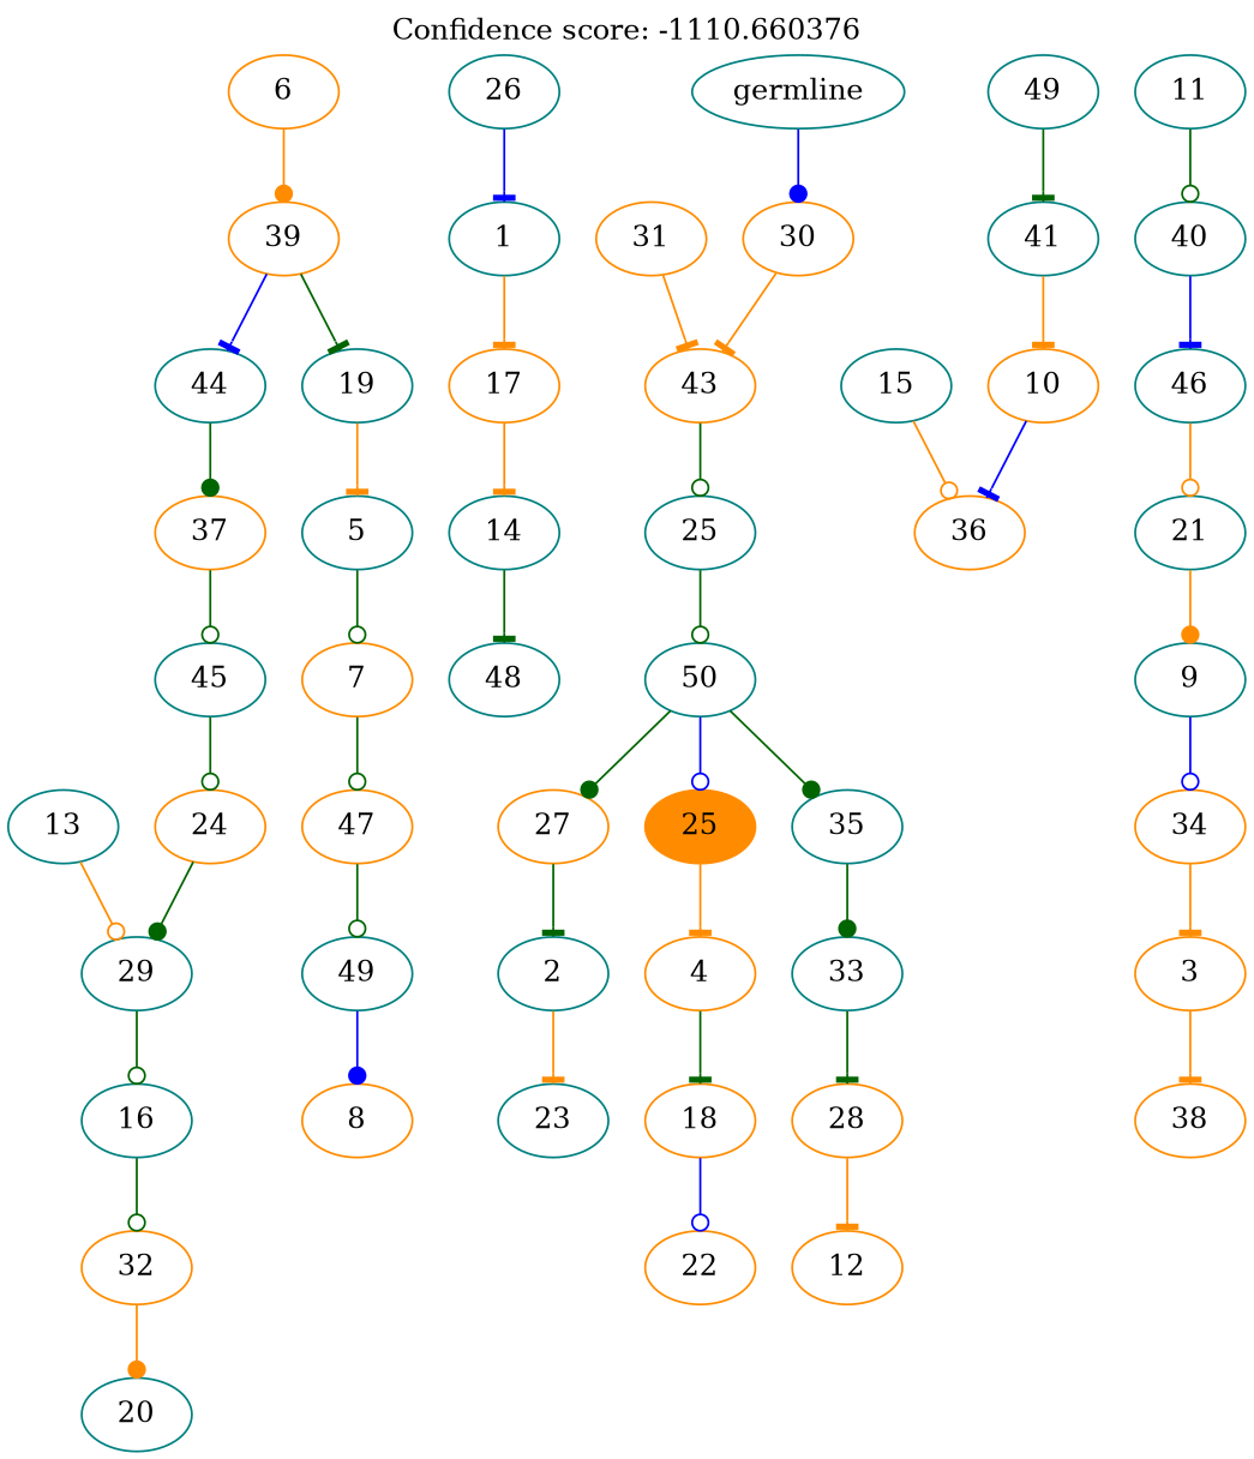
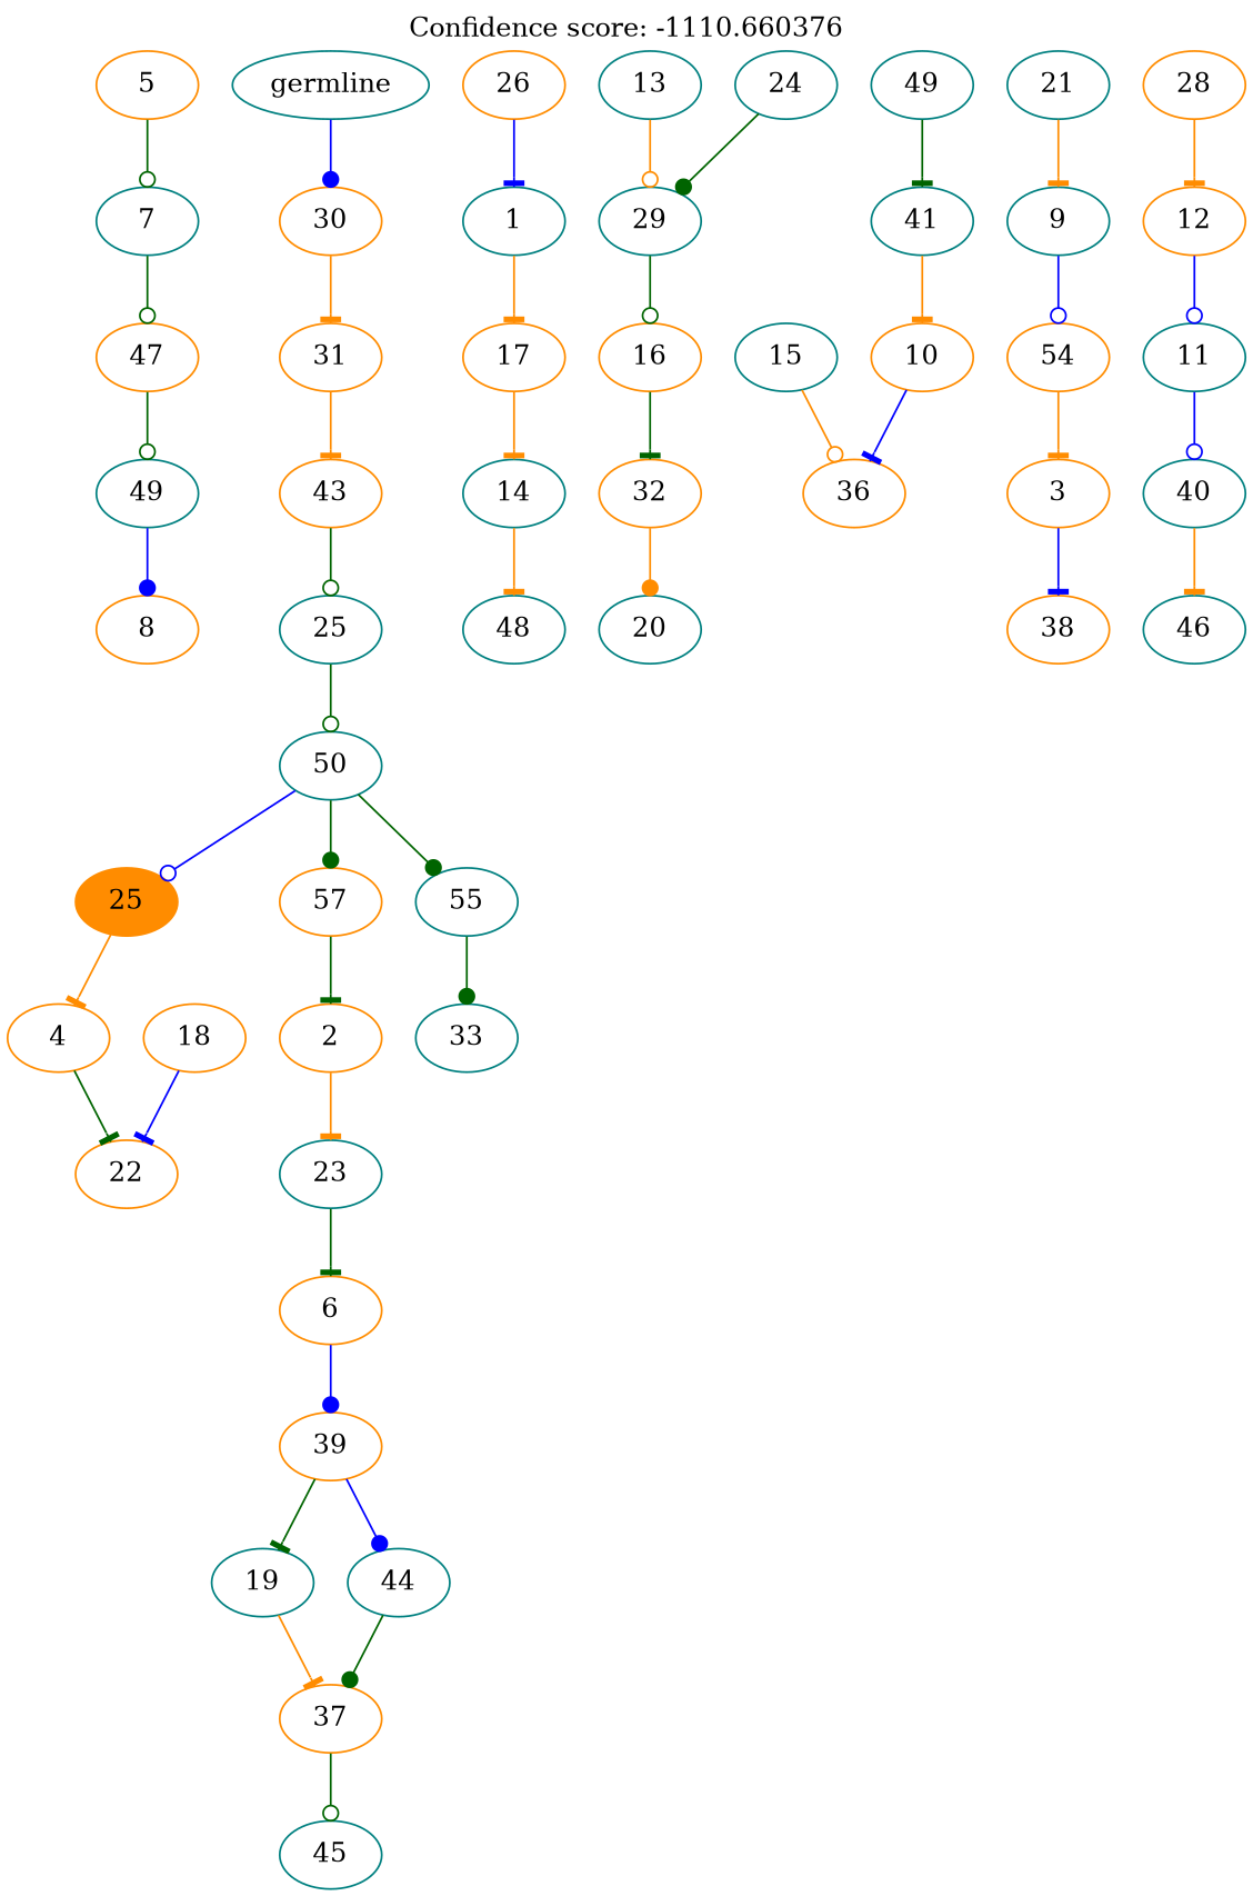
  digraph {
    label="Confidence score: -1110.660376"
    labelloc=t
    node [color=teal]
    edge [arrowhead=tee color=darkgreen]
    n1 [label=49]
    n2 [color=darkorange label=8]
    n3 [color=darkorange label=47]
-   n4 [color=darkorange label=7]
-   n5 [label=5]
+   n4 [label=7]
+   n5 [color=darkorange label=5]
    n6 [label=19]
    n7 [label=14]
    n8 [label=48]
    n9 [color=darkorange label=17]
    n10 [label=1]
-   n11 [label=26]
+   n11 [color=darkorange label=26]
    n12 [label=20]
    n13 [color=darkorange label=32]
-   n14 [label=16]
+   n14 [color=darkorange label=16]
    n15 [label=29]
    n16 [label=13]
-   n17 [color=darkorange label=24]
+   n17 [label=24]
    n18 [label=45]
    n19 [color=darkorange label=37]
    n20 [label=44]
    n21 [color=darkorange label=39]
    n22 [color=darkorange label=6]
    n23 [label=23]
-   n24 [label=2]
-   n25 [color=darkorange label=27]
+   n24 [color=darkorange label=2]
+   n25 [color=darkorange label=57]
    n26 [color=darkorange label=36]
    n27 [label=15]
    n28 [color=darkorange label=10]
    n29 [label=41]
    n30 [label=49]
    n31 [color=darkorange label=22]
    n32 [color=darkorange label=18]
    n33 [color=darkorange label=4]
    n34 [color=darkorange label=25 style=filled]
    n35 [color=darkorange label=3]
    n36 [color=darkorange label=38]
-   n37 [color=darkorange label=34]
+   n37 [color=darkorange label=54]
    n38 [label=9]
    n39 [label=21]
    n40 [label=46]
    n41 [label=40]
    n42 [label=11]
    n43 [color=darkorange label=12]
    n44 [color=darkorange label=28]
    n45 [label=33]
-   n46 [label=35]
+   n46 [label=55]
    n47 [label=50]
    n48 [label=25]
    n49 [color=darkorange label=43]
    n50 [color=darkorange label=31]
    n51 [color=darkorange label=30]
    n52 [label=germline]
    n1 -> n2 [arrowhead=dot color=blue]
    n3 -> n1 [arrowhead=odot]
    n4 -> n3 [arrowhead=odot]
    n5 -> n4 [arrowhead=odot]
-   n6 -> n5 [color=darkorange]
-   n7 -> n8
+   n6 -> n19 [color=darkorange]
+   n7 -> n8 [color=darkorange]
    n9 -> n7 [color=darkorange]
    n10 -> n9 [color=darkorange]
    n11 -> n10 [color=blue]
    n13 -> n12 [arrowhead=dot color=darkorange]
-   n14 -> n13 [arrowhead=odot]
+   n14 -> n13
    n15 -> n14 [arrowhead=odot]
    n16 -> n15 [arrowhead=odot color=darkorange]
    n17 -> n15 [arrowhead=dot]
-   n18 -> n17 [arrowhead=odot]
    n19 -> n18 [arrowhead=odot]
    n20 -> n19 [arrowhead=dot]
    n21 -> n6
-   n21 -> n20 [color=blue]
-   n22 -> n21 [arrowhead=dot color=darkorange]
+   n21 -> n20 [arrowhead=dot color=blue]
+   n22 -> n21 [arrowhead=dot color=blue]
+   n23 -> n22
    n24 -> n23 [color=darkorange]
    n25 -> n24
    n27 -> n26 [arrowhead=odot color=darkorange]
    n28 -> n26 [color=blue]
    n29 -> n28 [color=darkorange]
    n30 -> n29
-   n32 -> n31 [arrowhead=odot color=blue]
-   n33 -> n32
+   n32 -> n31 [color=blue]
+   n33 -> n31
    n34 -> n33 [color=darkorange]
-   n35 -> n36 [color=darkorange]
+   n35 -> n36 [color=blue]
    n37 -> n35 [color=darkorange]
    n38 -> n37 [arrowhead=odot color=blue]
-   n39 -> n38 [arrowhead=dot color=darkorange]
-   n40 -> n39 [arrowhead=odot color=darkorange]
-   n41 -> n40 [color=blue]
-   n42 -> n41 [arrowhead=odot]
+   n39 -> n38 [color=darkorange]
+   n41 -> n40 [color=darkorange]
+   n42 -> n41 [arrowhead=odot color=blue]
+   n43 -> n42 [arrowhead=odot color=blue]
    n44 -> n43 [color=darkorange]
-   n45 -> n44
    n46 -> n45 [arrowhead=dot]
    n47 -> n25 [arrowhead=dot]
    n47 -> n34 [arrowhead=odot color=blue]
    n47 -> n46 [arrowhead=dot]
    n48 -> n47 [arrowhead=odot]
    n49 -> n48 [arrowhead=odot]
    n50 -> n49 [color=darkorange]
-   n51 -> n49 [color=darkorange]
+   n51 -> n50 [color=darkorange]
    n52 -> n51 [arrowhead=dot color=blue]
  }
